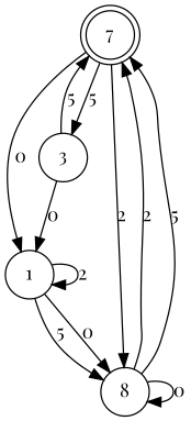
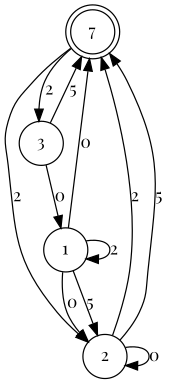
  digraph {
    fontname="Playfair Display"
    node [fontname="Playfair Display" shape=circle]
    edge [fontname="Playfair Display"]
    n1 [label=7 shape=doublecircle]
    n2 [label=1]
-   n3 [label=8]
+   n3 [label=2]
    n4 [label=3]
-   n1 -> n2 [label=0]
+   n2 -> n1 [label=0]
    n1 -> n3 [label=2]
-   n1 -> n4 [label=5]
+   n1 -> n4 [label=2]
    n2 -> n2 [label=2]
    n2 -> n3 [label=0]
    n2 -> n3 [label=5]
    n3 -> n1 [label=2]
    n3 -> n1 [label=5]
    n3 -> n3 [label=0]
    n4 -> n1 [label=5]
    n4 -> n2 [label=0]
  }
